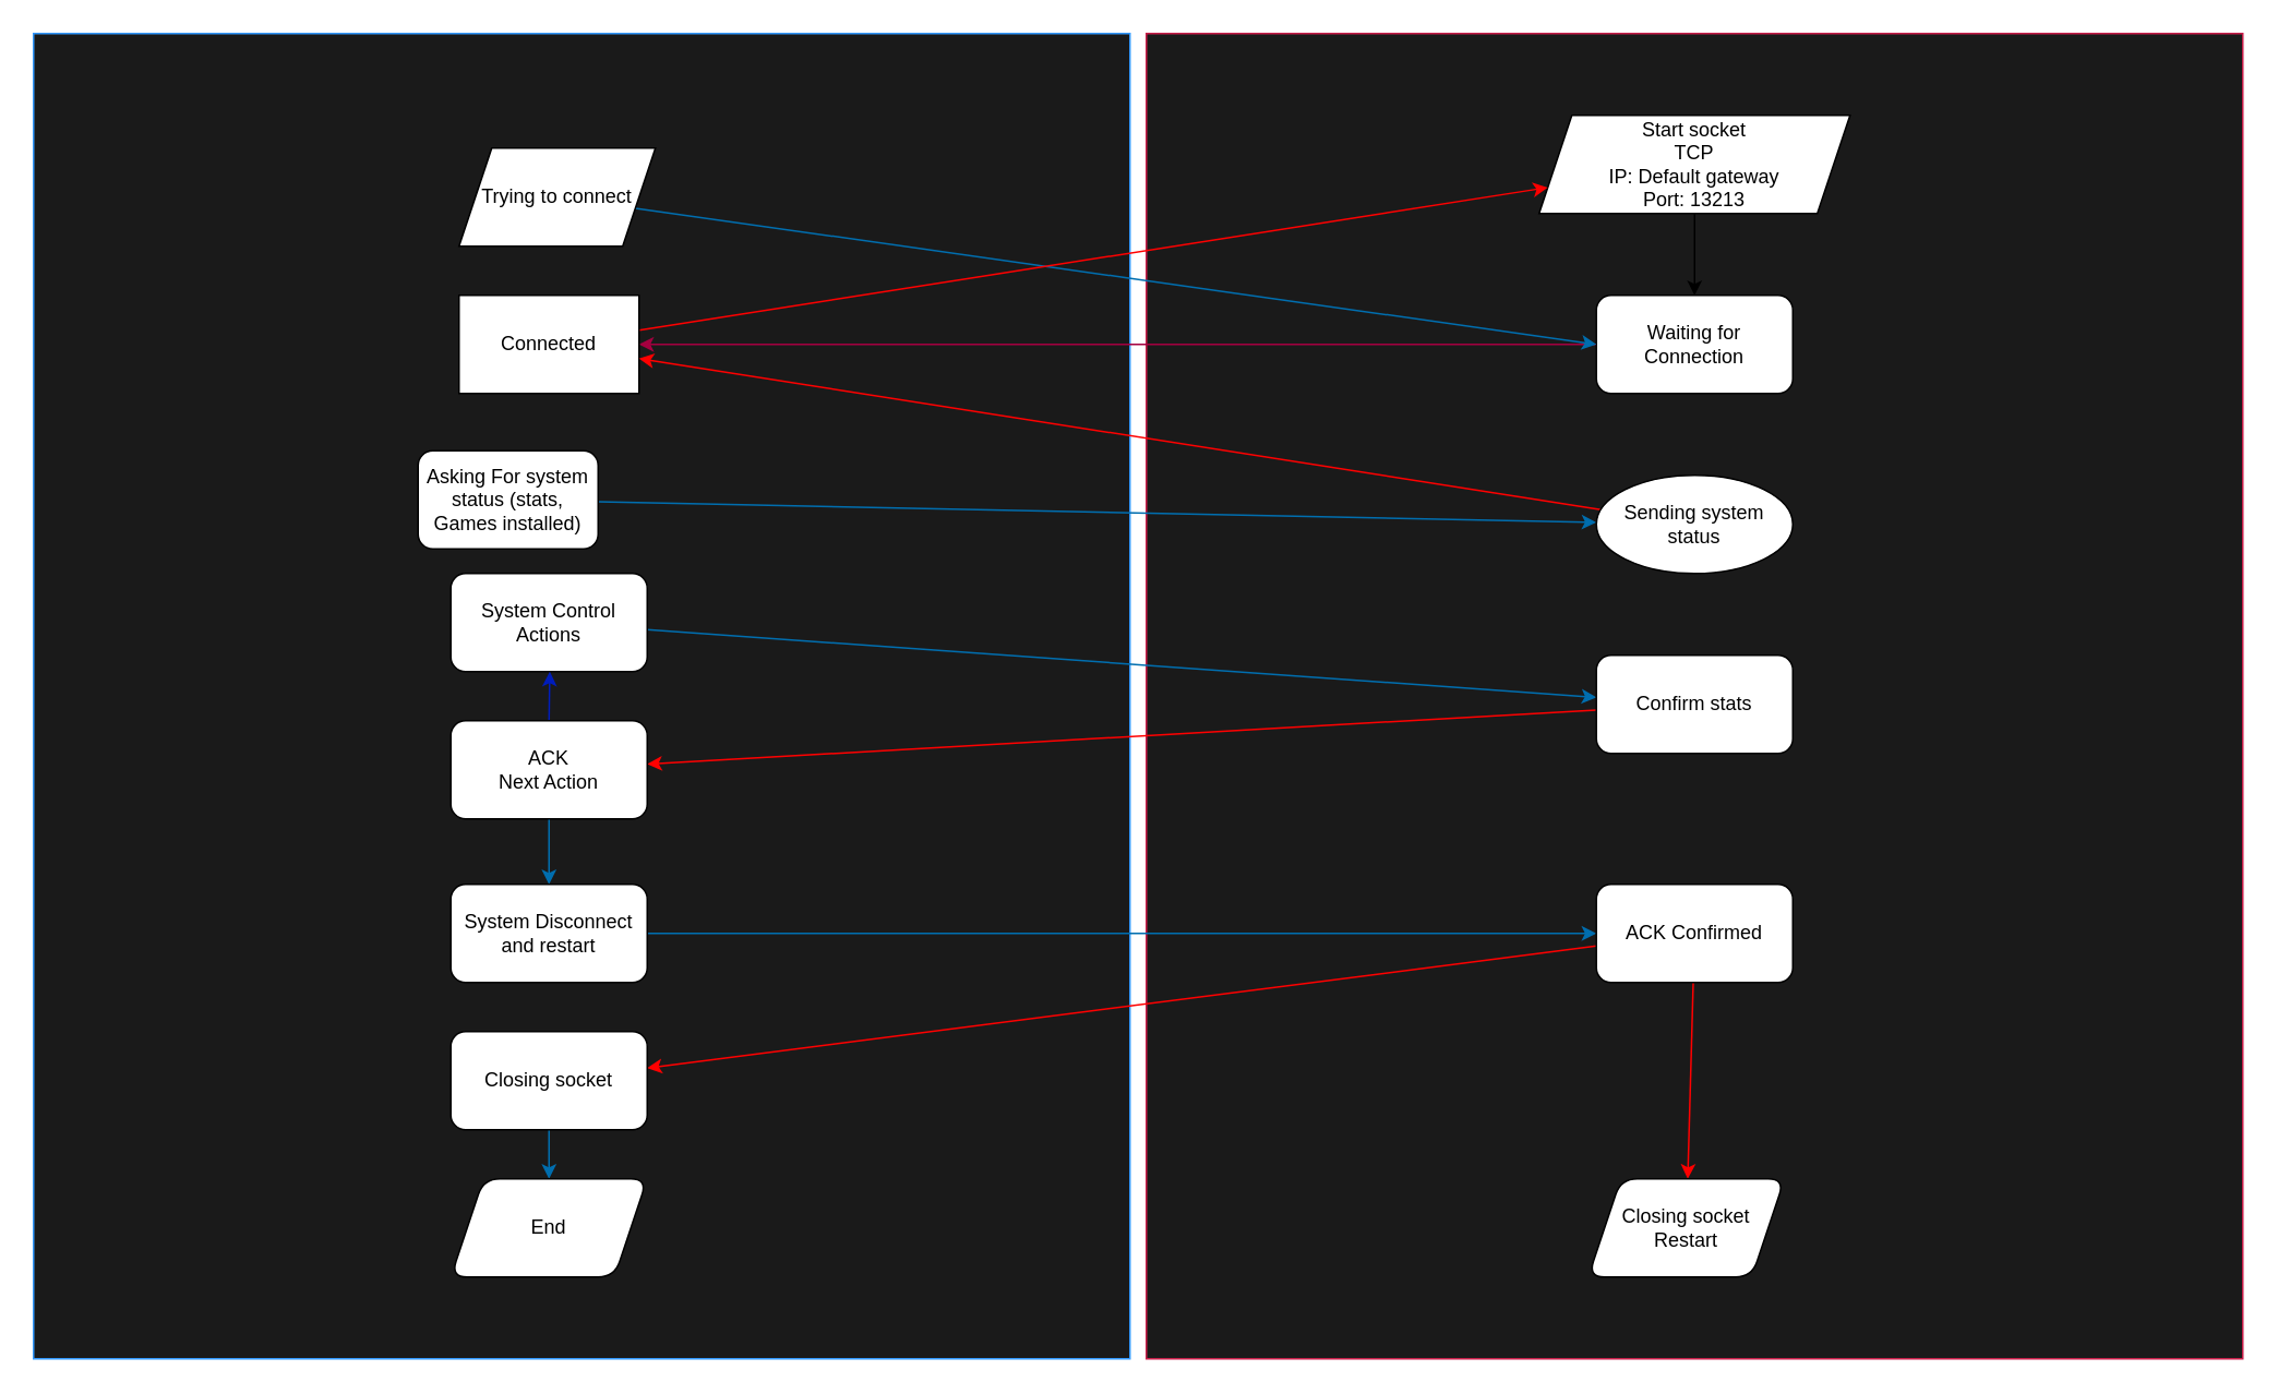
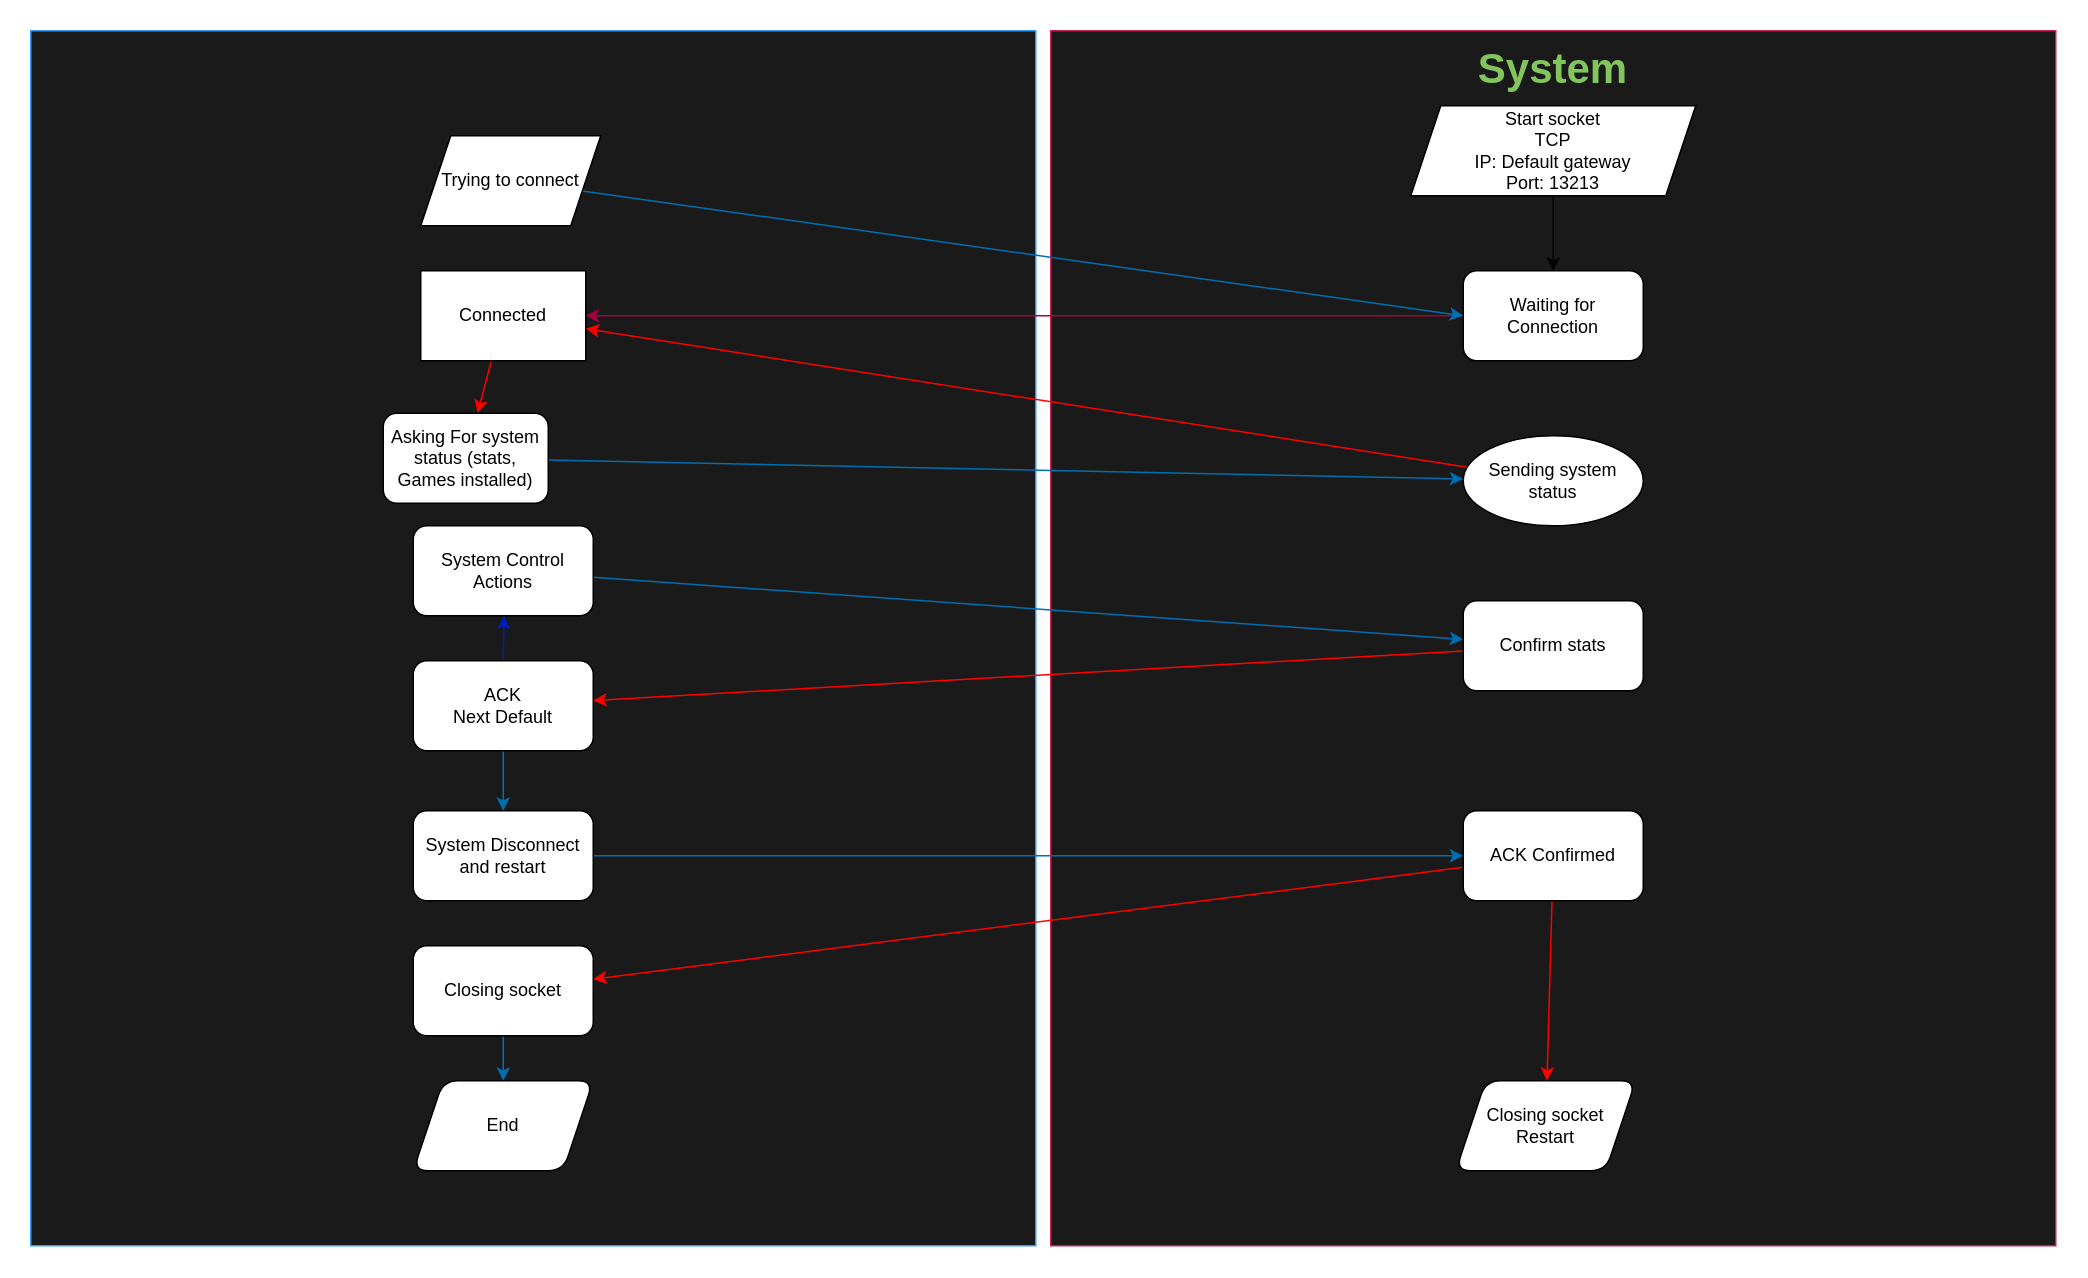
  <mxCell id="0" />
  <mxCell id="1" parent="0" />
  <mxCell id="2" value="" style="rounded=0;whiteSpace=wrap;html=1;strokeColor=#3399FF;fillColor=#1A1A1A;glass=0;allowArrows=0;connectable=0;movable=0;resizable=0;rotatable=0;deletable=0;editable=0;" parent="1" vertex="1"><mxGeometry x="20" y="20" width="670" height="810" as="geometry" /></mxCell>
  <mxCell id="3" value="" style="rounded=0;whiteSpace=wrap;html=1;strokeColor=#c91e4a;gradientColor=none;glass=0;fillColor=#1A1A1A;allowArrows=0;connectable=0;movable=0;resizable=0;rotatable=0;deletable=0;editable=0;" parent="1" vertex="1"><mxGeometry x="700" y="20" width="670" height="810" as="geometry" /></mxCell>
+ <mxCell id="4" value="System" style="text;html=1;align=center;verticalAlign=middle;whiteSpace=wrap;rounded=0;fontSize=28;fontStyle=1;fontColor=#83c55c;movable=0;resizable=0;rotatable=0;deletable=0;editable=0;connectable=0;" parent="1" vertex="1"><mxGeometry x="980" y="30" width="110" height="30" as="geometry" /></mxCell>
  <mxCell id="5" value="" style="shape=image;verticalLabelPosition=bottom;labelBackgroundColor=default;verticalAlign=top;aspect=fixed;imageAspect=0;image=https://raw.githubusercontent.com/iiiypuk/rpi-icon/master/256.png;movable=0;resizable=0;rotatable=0;deletable=0;editable=0;connectable=0;" parent="1" vertex="1"><mxGeometry x="1260" y="30" width="100" height="100" as="geometry" /></mxCell>
  <mxCell id="6" value="" style="shape=image;verticalLabelPosition=bottom;labelBackgroundColor=default;verticalAlign=top;aspect=fixed;imageAspect=0;image=https://cdn-icons-png.flaticon.com/512/4703/4703650.png;movable=0;resizable=0;rotatable=0;deletable=0;editable=0;connectable=0;" parent="1" vertex="1"><mxGeometry x="40" y="30" width="110" height="110" as="geometry" /></mxCell>
  <mxCell id="7" style="edgeStyle=none;html=1;entryX=0.5;entryY=0;entryDx=0;entryDy=0;" parent="1" source="8" target="10" edge="1"><mxGeometry relative="1" as="geometry" /></mxCell>
  <mxCell id="8" value="Start socket&lt;br&gt;TCP&lt;br&gt;IP: Default gateway&lt;br&gt;Port: 13213" style="shape=parallelogram;perimeter=parallelogramPerimeter;whiteSpace=wrap;html=1;fixedSize=1;" parent="1" vertex="1"><mxGeometry x="940" y="70" width="190" height="60" as="geometry" /></mxCell>
  <mxCell id="9" style="edgeStyle=none;html=1;entryX=1;entryY=0.5;entryDx=0;entryDy=0;fillColor=#d80073;strokeColor=#A50040;" edge="1" parent="1" source="10" target="14"><mxGeometry relative="1" as="geometry" /></mxCell>
  <mxCell id="10" value="Waiting for Connection" style="rounded=1;whiteSpace=wrap;html=1;" parent="1" vertex="1"><mxGeometry x="975" y="180" width="120" height="60" as="geometry" /></mxCell>
  <mxCell id="11" style="edgeStyle=none;html=1;fillColor=#1ba1e2;strokeColor=#006EAF;entryX=0;entryY=0.5;entryDx=0;entryDy=0;" parent="1" source="12" edge="1" target="10"><mxGeometry relative="1" as="geometry"><mxPoint x="970" y="210" as="targetPoint" /></mxGeometry></mxCell>
  <mxCell id="12" value="Trying to connect" style="shape=parallelogram;perimeter=parallelogramPerimeter;whiteSpace=wrap;html=1;fixedSize=1;" parent="1" vertex="1"><mxGeometry x="280" y="90" width="120" height="60" as="geometry" /></mxCell>
- <mxCell id="13" value="" style="edgeStyle=none;html=1;strokeColor=#FF0000;" edge="1" parent="1" source="14" target="8"><mxGeometry relative="1" as="geometry" /></mxCell>
+ <mxCell id="13" value="" style="edgeStyle=none;html=1;strokeColor=#FF0000;" edge="1" parent="1" source="14" target="16"><mxGeometry relative="1" as="geometry" /></mxCell>
  <mxCell id="14" value="Connected" style="whiteSpace=wrap;html=1;" vertex="1" parent="1"><mxGeometry x="280" y="180" width="110" height="60" as="geometry" /></mxCell>
  <mxCell id="15" value="" style="edgeStyle=none;html=1;strokeColor=#006EAF;fillColor=#1ba1e2;" edge="1" parent="1" source="16" target="18"><mxGeometry relative="1" as="geometry" /></mxCell>
  <mxCell id="16" value="Asking For system status (stats, Games installed)" style="rounded=1;whiteSpace=wrap;html=1;" vertex="1" parent="1"><mxGeometry x="255" y="275" width="110" height="60" as="geometry" /></mxCell>
  <mxCell id="17" value="" style="edgeStyle=none;html=1;strokeColor=#FF0000;" edge="1" parent="1" source="18" target="14"><mxGeometry relative="1" as="geometry" /></mxCell>
  <mxCell id="18" value="Sending system status" style="ellipse;whiteSpace=wrap;html=1;" vertex="1" parent="1"><mxGeometry x="975" y="290" width="120" height="60" as="geometry" /></mxCell>
  <mxCell id="19" value="" style="edgeStyle=none;html=1;strokeColor=#006EAF;fillColor=#1ba1e2;" edge="1" parent="1" source="20" target="22"><mxGeometry relative="1" as="geometry" /></mxCell>
  <mxCell id="20" value="System Control Actions" style="rounded=1;whiteSpace=wrap;html=1;" vertex="1" parent="1"><mxGeometry x="275" y="350" width="120" height="60" as="geometry" /></mxCell>
  <mxCell id="21" value="" style="edgeStyle=none;html=1;strokeColor=#FF0000;" edge="1" parent="1" source="22" target="25"><mxGeometry relative="1" as="geometry" /></mxCell>
  <mxCell id="22" value="Confirm stats" style="whiteSpace=wrap;html=1;rounded=1;" vertex="1" parent="1"><mxGeometry x="975" y="400" width="120" height="60" as="geometry" /></mxCell>
  <mxCell id="23" style="edgeStyle=none;html=1;exitX=0.5;exitY=0;exitDx=0;exitDy=0;strokeColor=#001DBC;fillColor=#0050ef;" edge="1" parent="1" source="25"><mxGeometry relative="1" as="geometry"><mxPoint x="335.471" y="410" as="targetPoint" /></mxGeometry></mxCell>
  <mxCell id="24" value="" style="edgeStyle=none;html=1;strokeColor=#006EAF;fillColor=#1ba1e2;" edge="1" parent="1" source="25" target="27"><mxGeometry relative="1" as="geometry" /></mxCell>
- <mxCell id="25" value="ACK&lt;br&gt;Next Action" style="whiteSpace=wrap;html=1;rounded=1;" vertex="1" parent="1"><mxGeometry x="275" y="440" width="120" height="60" as="geometry" /></mxCell>
+ <mxCell id="25" value="ACK&lt;br&gt;Next Default" style="whiteSpace=wrap;html=1;rounded=1;" vertex="1" parent="1"><mxGeometry x="275" y="440" width="120" height="60" as="geometry" /></mxCell>
  <mxCell id="26" value="" style="edgeStyle=none;html=1;strokeColor=#006EAF;fillColor=#1ba1e2;" edge="1" parent="1" source="27" target="30"><mxGeometry relative="1" as="geometry" /></mxCell>
  <mxCell id="27" value="System Disconnect and restart" style="whiteSpace=wrap;html=1;rounded=1;" vertex="1" parent="1"><mxGeometry x="275" y="540" width="120" height="60" as="geometry" /></mxCell>
  <mxCell id="28" value="" style="edgeStyle=none;html=1;strokeColor=#FF0000;" edge="1" parent="1" source="30" target="32"><mxGeometry relative="1" as="geometry" /></mxCell>
  <mxCell id="29" value="" style="edgeStyle=none;html=1;strokeColor=#FF0000;" edge="1" parent="1" source="30" target="34"><mxGeometry relative="1" as="geometry" /></mxCell>
  <mxCell id="30" value="ACK Confirmed" style="whiteSpace=wrap;html=1;rounded=1;" vertex="1" parent="1"><mxGeometry x="975" y="540" width="120" height="60" as="geometry" /></mxCell>
  <mxCell id="31" value="" style="edgeStyle=none;html=1;strokeColor=#006EAF;fillColor=#1ba1e2;" edge="1" parent="1" source="32" target="33"><mxGeometry relative="1" as="geometry" /></mxCell>
  <mxCell id="32" value="Closing socket" style="whiteSpace=wrap;html=1;rounded=1;" vertex="1" parent="1"><mxGeometry x="275" y="630" width="120" height="60" as="geometry" /></mxCell>
  <mxCell id="33" value="End" style="shape=parallelogram;perimeter=parallelogramPerimeter;whiteSpace=wrap;html=1;fixedSize=1;rounded=1;" vertex="1" parent="1"><mxGeometry x="275" y="720" width="120" height="60" as="geometry" /></mxCell>
  <mxCell id="34" value="Closing socket&lt;br&gt;Restart" style="shape=parallelogram;perimeter=parallelogramPerimeter;whiteSpace=wrap;html=1;fixedSize=1;rounded=1;" vertex="1" parent="1"><mxGeometry x="970" y="720" width="120" height="60" as="geometry" /></mxCell>
